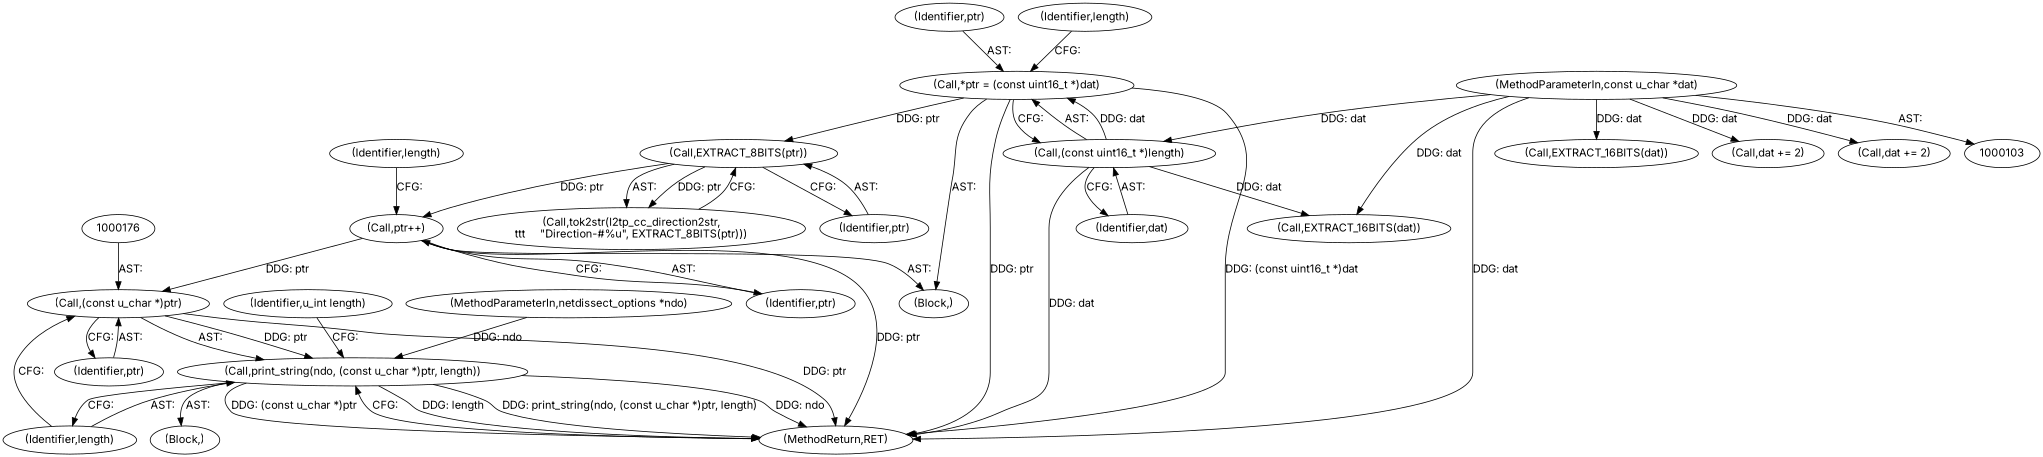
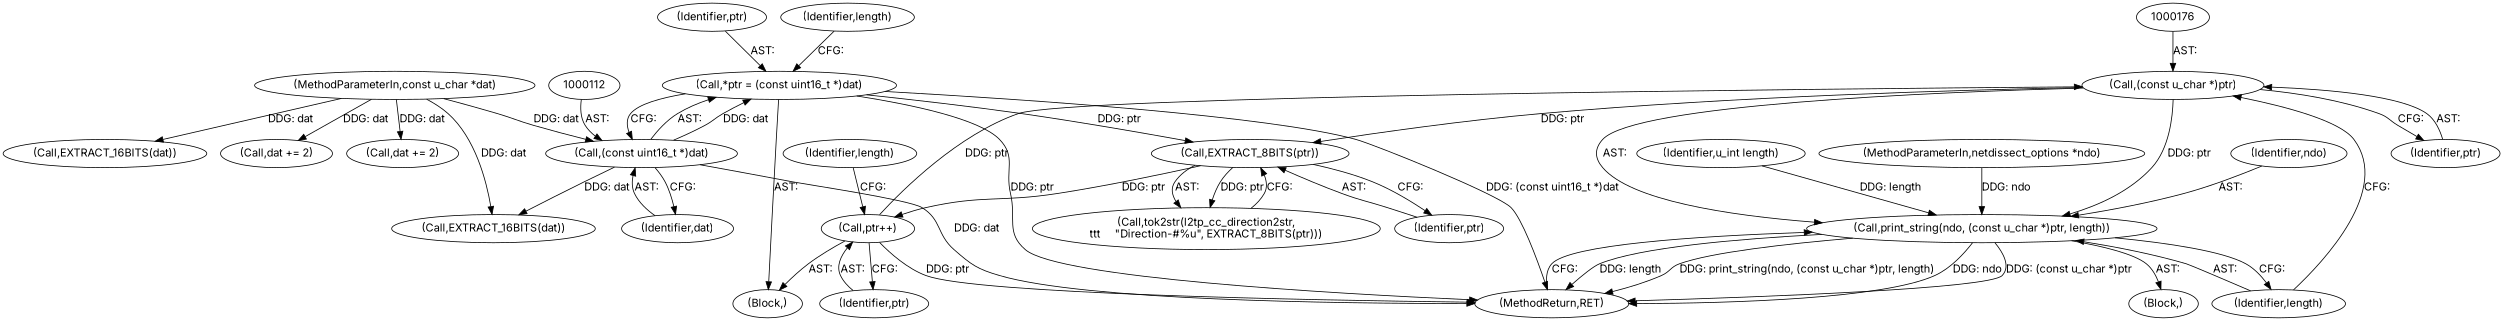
  digraph {
    fontname=Inter
    node [fontname=Inter]
    edge [fontname=Inter]
    n1 [label="(Call,(const u_char *)ptr)"]
    n2 [label="(Call,print_string(ndo, (const u_char *)ptr, length))"]
    n3 [label="(Identifier,ptr)"]
    n4 [label="(MethodReturn,RET)"]
    n5 [label="(Block,)"]
    n6 [label="(Identifier,length)"]
    n7 [label="(Call,ptr++)"]
    n8 [label="(Identifier,ptr)"]
    n9 [label="(Block,)"]
    n10 [label="(Call,EXTRACT_8BITS(ptr))"]
    n11 [label="(Identifier,ptr)"]
    n12 [label="(Call,tok2str(l2tp_cc_direction2str,\n\t\t\t     \"Direction-#%u\", EXTRACT_8BITS(ptr)))"]
    n13 [label="(Call,*ptr = (const uint16_t *)dat)"]
-   n14 [label="(Call,(const uint16_t *)length)"]
+   n14 [label="(Call,(const uint16_t *)dat)"]
    n15 [label="(Call,EXTRACT_16BITS(dat))"]
    n16 [label="(Identifier,dat)"]
    n17 [label="(MethodParameterIn,const u_char *dat)"]
    n18 [label="(Call,EXTRACT_16BITS(dat))"]
    n19 [label="(Call,dat += 2)"]
    n20 [label="(Call,dat += 2)"]
-   1000103
    n22 [label="(Identifier,length)"]
    n23 [label="(Identifier,u_int length)"]
    n24 [label="(MethodParameterIn,netdissect_options *ndo)"]
    n25 [label="(Identifier,ptr)"]
+   n26 [label="(Identifier,ndo)"]
    n27 [label="(Identifier,length)"]
    1000176
+   1000112
    n1 -> n2 [label="AST: "]
    n1 -> n2 [label="DDG: ptr"]
    n1 -> n3 [label="CFG: "]
-   n1 -> n4 [label="DDG: ptr"]
+   n1 -> n10 [label="DDG: ptr"]
    n2 -> n4 [label="DDG: length"]
    n2 -> n4 [label="DDG: print_string(ndo, (const u_char *)ptr, length)"]
    n2 -> n4 [label="DDG: ndo"]
    n2 -> n4 [label="DDG: (const u_char *)ptr"]
    n2 -> n5 [label="AST: "]
    n2 -> n6 [label="CFG: "]
    n3 -> n1 [label="AST: "]
    n4 -> n2 [label="CFG: "]
    n6 -> n1 [label="CFG: "]
    n6 -> n2 [label="AST: "]
    n7 -> n1 [label="DDG: ptr"]
    n7 -> n4 [label="DDG: ptr"]
    n7 -> n8 [label="CFG: "]
    n7 -> n9 [label="AST: "]
    n8 -> n7 [label="AST: "]
    n10 -> n7 [label="DDG: ptr"]
    n10 -> n11 [label="CFG: "]
    n10 -> n12 [label="AST: "]
    n10 -> n12 [label="DDG: ptr"]
    n11 -> n10 [label="AST: "]
    n12 -> n10 [label="CFG: "]
    n13 -> n4 [label="DDG: ptr"]
    n13 -> n4 [label="DDG: (const uint16_t *)dat"]
    n13 -> n9 [label="AST: "]
    n13 -> n10 [label="DDG: ptr"]
    n13 -> n14 [label="CFG: "]
    n14 -> n4 [label="DDG: dat"]
    n14 -> n13 [label="AST: "]
    n14 -> n13 [label="DDG: dat"]
    n14 -> n15 [label="DDG: dat"]
    n14 -> n16 [label="CFG: "]
    n16 -> n14 [label="AST: "]
-   n17 -> n4 [label="DDG: dat"]
    n17 -> n14 [label="DDG: dat"]
    n17 -> n15 [label="DDG: dat"]
    n17 -> n18 [label="DDG: dat"]
    n17 -> n19 [label="DDG: dat"]
    n17 -> n20 [label="DDG: dat"]
-   n17 -> 1000103 [label="AST: "]
    n22 -> n7 [label="CFG: "]
-   n23 -> n2 [label="CFG: "]
+   n23 -> n2 [label="DDG: length"]
    n24 -> n2 [label="DDG: ndo"]
    n25 -> n13 [label="AST: "]
+   n26 -> n2 [label="AST: "]
    n27 -> n13 [label="CFG: "]
    1000176 -> n1 [label="AST: "]
+   1000112 -> n14 [label="AST: "]
  }
